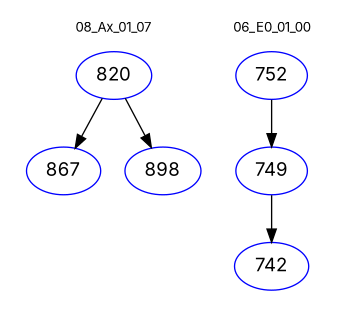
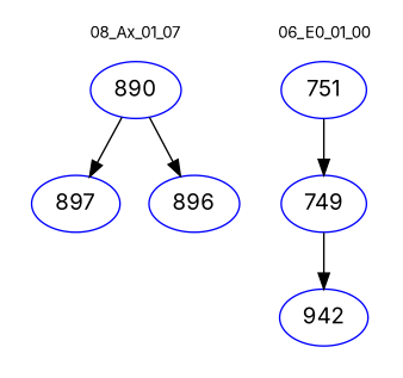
  digraph {
    fontname=Inter
    node [color=blue fontname=Inter]
    edge [color=black fontname=Inter]
-   n1 [label=820]
-   n2 [label=867]
-   n3 [label=898]
+   n1 [label=890]
+   n2 [label=897]
+   n3 [label=896]
    n4 [label=749]
-   n5 [label=742]
-   n6 [label=752]
+   n5 [label=942]
+   n6 [label=751]
    subgraph cluster_1 {
      color=white
      fontsize=10
      label="08_Ax_01_07"
      n1
      n2
      n3
    }
    subgraph cluster_2 {
      color=white
      fontsize=10
      label="06_E0_01_00"
      n4
      n5
      n6
    }
    n1 -> n2
    n1 -> n3
    n4 -> n5
    n6 -> n4
  }
